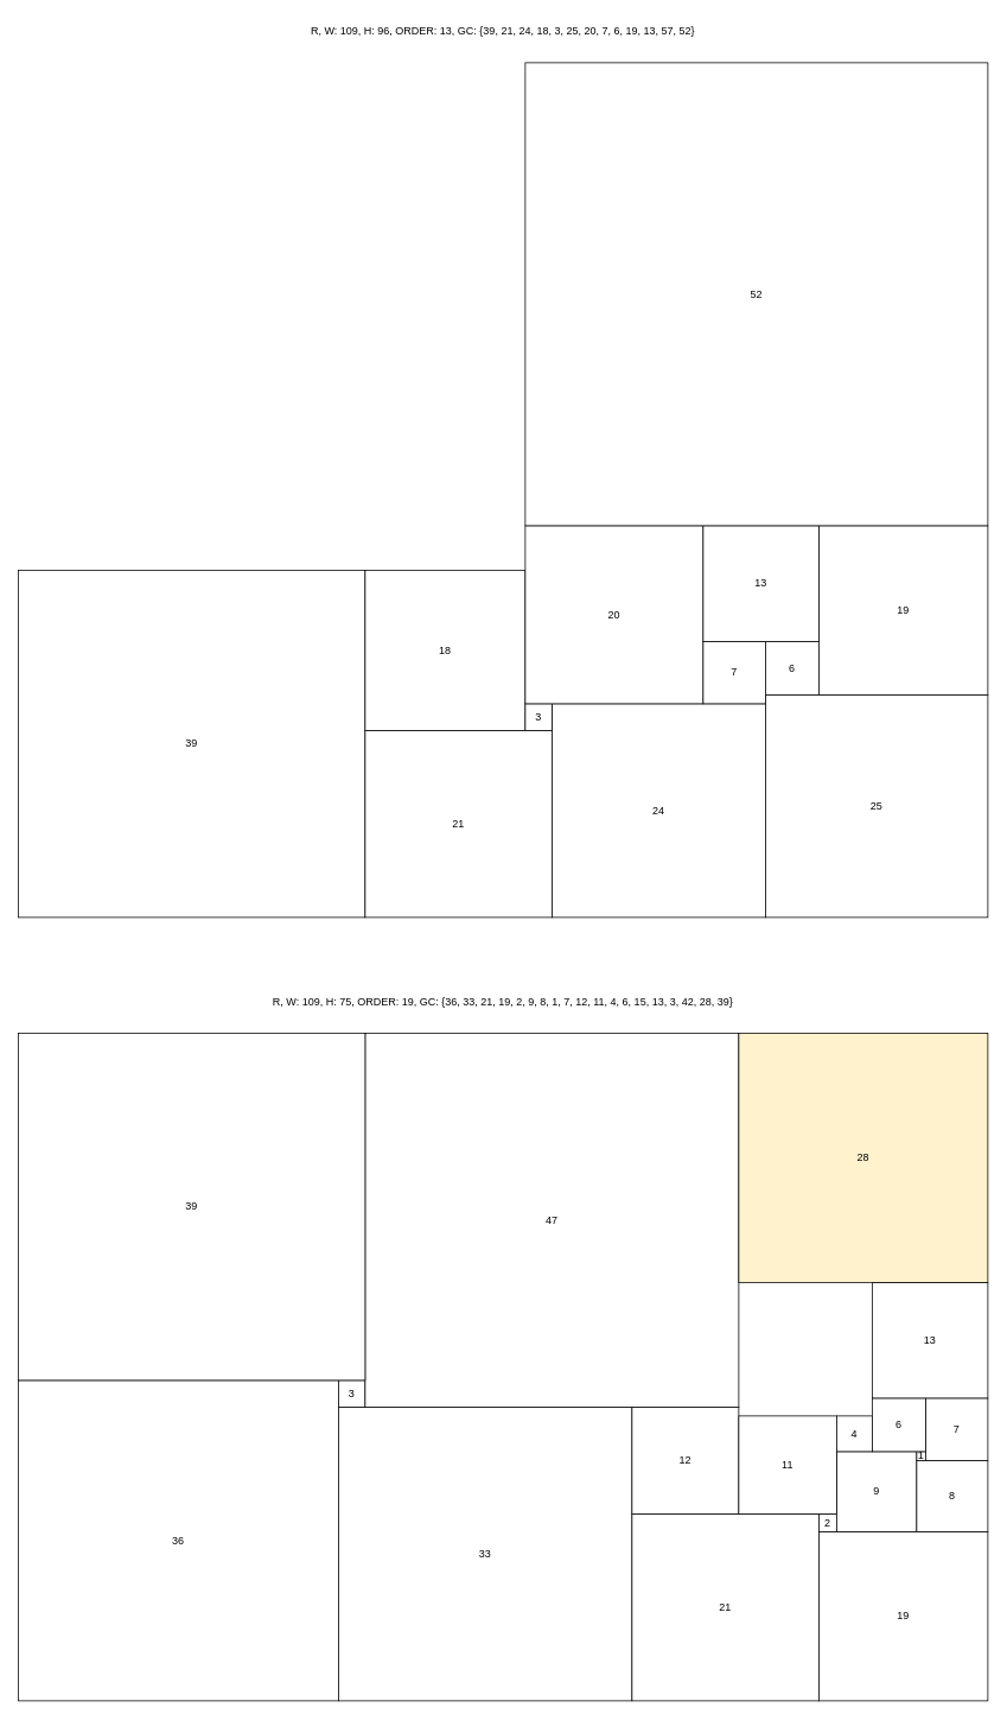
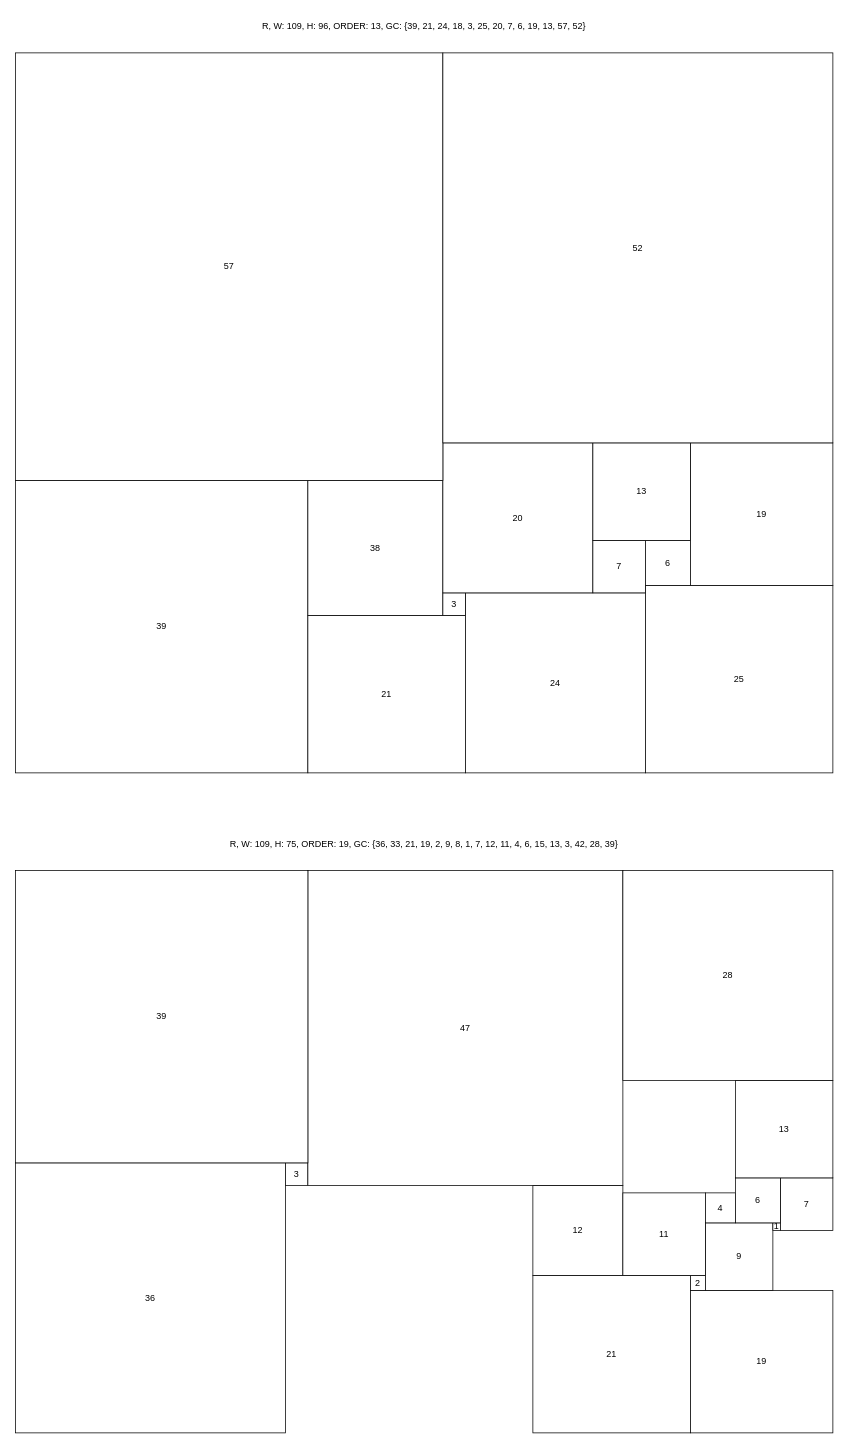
  <mxCell id="0" />
  <mxCell id="1" parent="0" />
  <mxCell id="2" value="R, W: 109, H: 96, ORDER: 13, GC: {39, 21, 24, 18, 3, 25, 20, 7, 6, 19, 13, 57, 52} " style="text;html=1;strokeColor=none;fillColor=none;align=center;verticalAlign=middle;whiteSpace=wrap;rounded=0;" parent="1" vertex="1"><mxGeometry x="20" width="1090" height="30" as="geometry" y="20" /></mxCell>
  <mxCell id="3" value="R, W: 109, H: 75, ORDER: 19, GC: {36, 33, 21, 19, 2, 9, 8, 1, 7, 12, 11, 4, 6, 15, 13, 3, 42, 28, 39} " style="text;html=1;strokeColor=none;fillColor=none;align=center;verticalAlign=middle;whiteSpace=wrap;rounded=0;flipV=1;" parent="1" vertex="1"><mxGeometry x="20" y="1110" width="1090" height="30" as="geometry" /></mxCell>
  <mxCell id="4" value="" style="group;flipV=1;" vertex="1" connectable="0" parent="1"><mxGeometry x="20" y="70" width="1090" height="960" as="geometry" /></mxCell>
  <mxCell id="5" value="39" style="rounded=0;whiteSpace=wrap;html=1;" parent="4" vertex="1"><mxGeometry y="570" width="390" height="390" as="geometry" /></mxCell>
  <mxCell id="6" value="21" style="rounded=0;whiteSpace=wrap;html=1;" parent="4" vertex="1"><mxGeometry x="390" y="750" width="210" height="210" as="geometry" /></mxCell>
  <mxCell id="7" value="24" style="rounded=0;whiteSpace=wrap;html=1;" parent="4" vertex="1"><mxGeometry x="600" y="720" width="240" height="240" as="geometry" /></mxCell>
- <mxCell id="8" value="18" style="rounded=0;whiteSpace=wrap;html=1;" parent="4" vertex="1"><mxGeometry x="390" y="570" width="180" height="180" as="geometry" /></mxCell>
+ <mxCell id="8" value="38" style="rounded=0;whiteSpace=wrap;html=1;" parent="4" vertex="1"><mxGeometry x="390" y="570" width="180" height="180" as="geometry" /></mxCell>
  <mxCell id="9" value="3" style="rounded=0;whiteSpace=wrap;html=1;" parent="4" vertex="1"><mxGeometry x="570" y="720" width="30" height="30" as="geometry" /></mxCell>
  <mxCell id="10" value="25" style="rounded=0;whiteSpace=wrap;html=1;" parent="4" vertex="1"><mxGeometry x="840" y="710" width="250" height="250" as="geometry" /></mxCell>
  <mxCell id="11" value="20" style="rounded=0;whiteSpace=wrap;html=1;" parent="4" vertex="1"><mxGeometry x="570" y="520" width="200" height="200" as="geometry" /></mxCell>
  <mxCell id="12" value="7" style="rounded=0;whiteSpace=wrap;html=1;" parent="4" vertex="1"><mxGeometry x="770" y="650" width="70" height="70" as="geometry" /></mxCell>
  <mxCell id="13" value="6" style="rounded=0;whiteSpace=wrap;html=1;" parent="4" vertex="1"><mxGeometry x="840" y="650" width="60" height="60" as="geometry" /></mxCell>
  <mxCell id="14" value="19" style="rounded=0;whiteSpace=wrap;html=1;" parent="4" vertex="1"><mxGeometry x="900" y="520" width="190" height="190" as="geometry" /></mxCell>
  <mxCell id="15" value="13" style="rounded=0;whiteSpace=wrap;html=1;" parent="4" vertex="1"><mxGeometry x="770" y="520" width="130" height="130" as="geometry" /></mxCell>
+ <mxCell id="16" value="57" style="rounded=0;whiteSpace=wrap;html=1;" parent="4" vertex="1"><mxGeometry width="570" height="570" as="geometry" /></mxCell>
  <mxCell id="17" value="52" style="rounded=0;whiteSpace=wrap;html=1;" parent="4" vertex="1"><mxGeometry x="570" width="520" height="520" as="geometry" /></mxCell>
  <mxCell id="18" value="" style="group;flipV=1;" vertex="1" connectable="0" parent="1"><mxGeometry x="20" y="1160" width="1090" height="750" as="geometry" /></mxCell>
  <mxCell id="19" value="36" style="rounded=0;whiteSpace=wrap;html=1;" parent="18" vertex="1"><mxGeometry y="390" width="360" height="360" as="geometry" /></mxCell>
- <mxCell id="20" value="33" style="rounded=0;whiteSpace=wrap;html=1;" parent="18" vertex="1"><mxGeometry x="360" y="420" width="330" height="330" as="geometry" /></mxCell>
  <mxCell id="21" value="21" style="rounded=0;whiteSpace=wrap;html=1;" parent="18" vertex="1"><mxGeometry x="690" y="540" width="210" height="210" as="geometry" /></mxCell>
  <mxCell id="22" value="19" style="rounded=0;whiteSpace=wrap;html=1;" parent="18" vertex="1"><mxGeometry x="900" y="560" width="190" height="190" as="geometry" /></mxCell>
  <mxCell id="23" value="2" style="rounded=0;whiteSpace=wrap;html=1;" parent="18" vertex="1"><mxGeometry x="900" y="540" width="20" height="20" as="geometry" /></mxCell>
  <mxCell id="24" value="9" style="rounded=0;whiteSpace=wrap;html=1;" parent="18" vertex="1"><mxGeometry x="920" y="470" width="90" height="90" as="geometry" /></mxCell>
- <mxCell id="25" value="8" style="rounded=0;whiteSpace=wrap;html=1;" parent="18" vertex="1"><mxGeometry x="1010" y="480" width="80" height="80" as="geometry" /></mxCell>
  <mxCell id="26" value="1" style="rounded=0;whiteSpace=wrap;html=1;" parent="18" vertex="1"><mxGeometry x="1010" y="470" width="10" height="10" as="geometry" /></mxCell>
  <mxCell id="27" value="7" style="rounded=0;whiteSpace=wrap;html=1;" parent="18" vertex="1"><mxGeometry x="1020" y="410" width="70" height="70" as="geometry" /></mxCell>
  <mxCell id="28" value="12" style="rounded=0;whiteSpace=wrap;html=1;" parent="18" vertex="1"><mxGeometry x="690" y="420" width="120" height="120" as="geometry" /></mxCell>
  <mxCell id="29" value="11" style="rounded=0;whiteSpace=wrap;html=1;" parent="18" vertex="1"><mxGeometry x="810" y="430" width="110" height="110" as="geometry" /></mxCell>
  <mxCell id="30" value="4" style="rounded=0;whiteSpace=wrap;html=1;" parent="18" vertex="1"><mxGeometry x="920" y="430" width="40" height="40" as="geometry" /></mxCell>
  <mxCell id="31" value="6" style="rounded=0;whiteSpace=wrap;html=1;" parent="18" vertex="1"><mxGeometry x="960" y="410" width="60" height="60" as="geometry" /></mxCell>
  <mxCell id="32" value="13" style="rounded=0;whiteSpace=wrap;html=1;" parent="18" vertex="1"><mxGeometry x="960" y="280" width="130" height="130" as="geometry" /></mxCell>
  <mxCell id="33" value="3" style="rounded=0;whiteSpace=wrap;html=1;" parent="18" vertex="1"><mxGeometry x="360" y="390" width="30" height="30" as="geometry" /></mxCell>
  <mxCell id="34" value="47" style="rounded=0;whiteSpace=wrap;html=1;" parent="18" vertex="1"><mxGeometry x="390" width="420" height="420" as="geometry" /></mxCell>
- <mxCell id="35" value="28" style="rounded=0;whiteSpace=wrap;html=1;fillColor=#fff2cc;" parent="18" vertex="1"><mxGeometry x="810" width="280" height="280" as="geometry" /></mxCell>
+ <mxCell id="35" value="28" style="rounded=0;whiteSpace=wrap;html=1;" parent="18" vertex="1"><mxGeometry x="810" width="280" height="280" as="geometry" /></mxCell>
  <mxCell id="36" value="39" style="rounded=0;whiteSpace=wrap;html=1;" parent="18" vertex="1"><mxGeometry width="390" height="390" as="geometry" /></mxCell>
